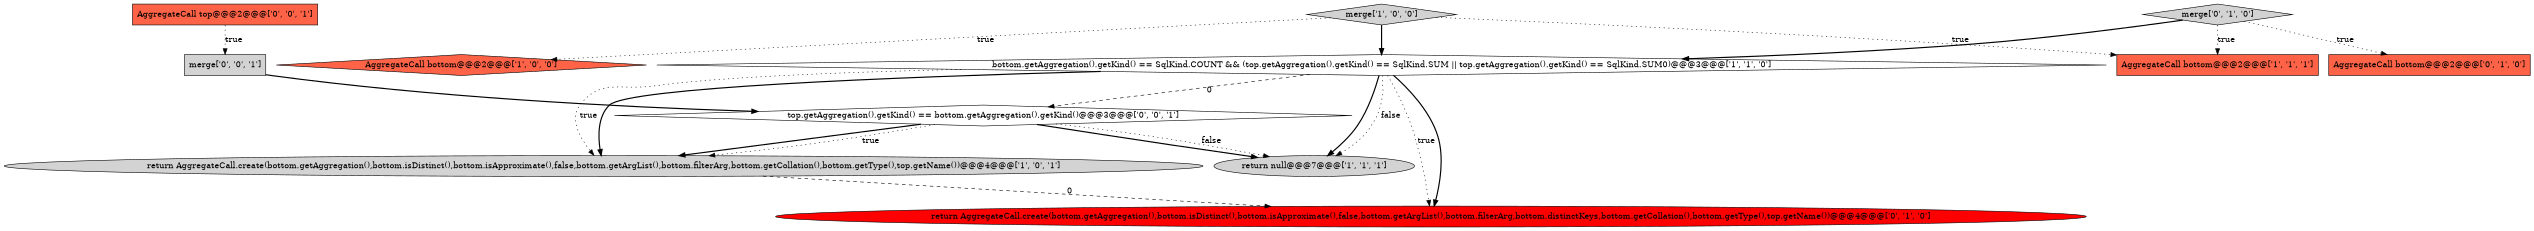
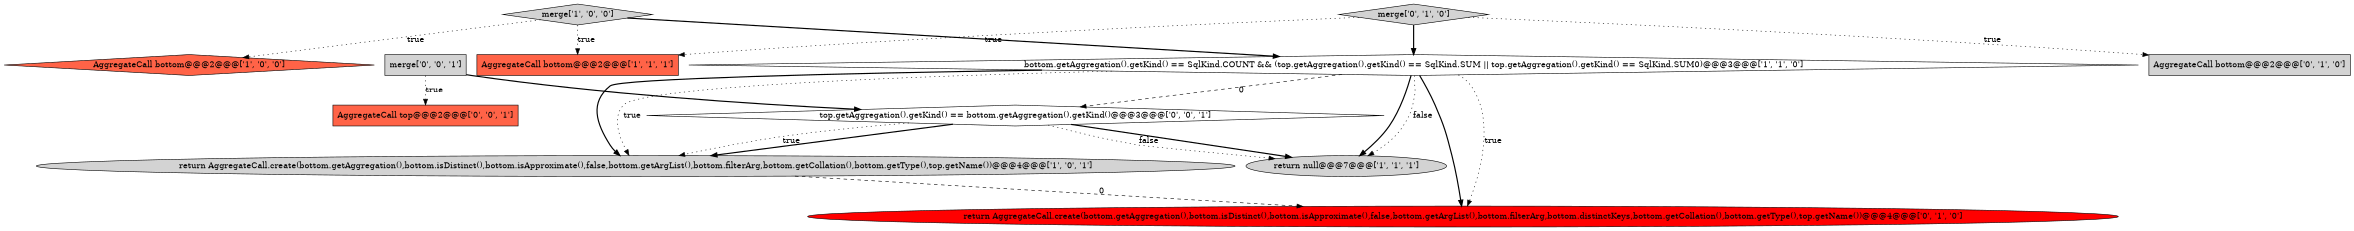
  digraph {
    node [fillcolor=lightgray shape=diamond style=filled]
    edge [style=dotted]
    n1 [label="return AggregateCall.create(bottom.getAggregation(),bottom.isDistinct(),bottom.isApproximate(),false,bottom.getArgList(),bottom.filterArg,bottom.getCollation(),bottom.getType(),top.getName())@@@4@@@['1', '0', '1']" shape=ellipse]
    n2 [fillcolor=red label="return AggregateCall.create(bottom.getAggregation(),bottom.isDistinct(),bottom.isApproximate(),false,bottom.getArgList(),bottom.filterArg,bottom.distinctKeys,bottom.getCollation(),bottom.getType(),top.getName())@@@4@@@['0', '1', '0']" shape=ellipse]
    n3 [fillcolor=white label="top.getAggregation().getKind() == bottom.getAggregation().getKind()@@@3@@@['0', '0', '1']"]
    n4 [label="return null@@@7@@@['1', '1', '1']" shape=ellipse]
    n5 [fillcolor=tomato label="AggregateCall bottom@@@2@@@['1', '0', '0']"]
    n6 [label="merge['1', '0', '0']"]
    n7 [fillcolor=tomato label="AggregateCall bottom@@@2@@@['1', '1', '1']" shape=box]
    n8 [fillcolor=white label="bottom.getAggregation().getKind() == SqlKind.COUNT && (top.getAggregation().getKind() == SqlKind.SUM || top.getAggregation().getKind() == SqlKind.SUM0)@@@3@@@['1', '1', '0']"]
    n9 [label="merge['0', '1', '0']"]
-   n10 [fillcolor=tomato label="AggregateCall bottom@@@2@@@['0', '1', '0']" shape=box]
+   n10 [label="AggregateCall bottom@@@2@@@['0', '1', '0']" shape=box]
    n11 [fillcolor=tomato label="AggregateCall top@@@2@@@['0', '0', '1']" shape=box]
    n12 [label="merge['0', '0', '1']" shape=box]
    n1 -> n2 [label=0 style=dashed]
    n3 -> n1 [style=bold]
    n3 -> n1 [label=true]
    n3 -> n4 [style=bold]
    n3 -> n4 [label=false]
    n6 -> n5 [label=true]
    n6 -> n7 [label=true]
    n6 -> n8 [style=bold]
    n8 -> n1 [style=bold]
    n8 -> n1 [label=true]
    n8 -> n2 [label=true]
    n8 -> n2 [style=bold]
    n8 -> n3 [label=0 style=dashed]
    n8 -> n4 [style=bold]
    n8 -> n4 [label=false]
    n9 -> n7 [label=true]
    n9 -> n8 [style=bold]
    n9 -> n10 [label=true]
    n12 -> n3 [style=bold]
-   n11 -> n12 [label=true]
+   n12 -> n11 [label=true]
  }
